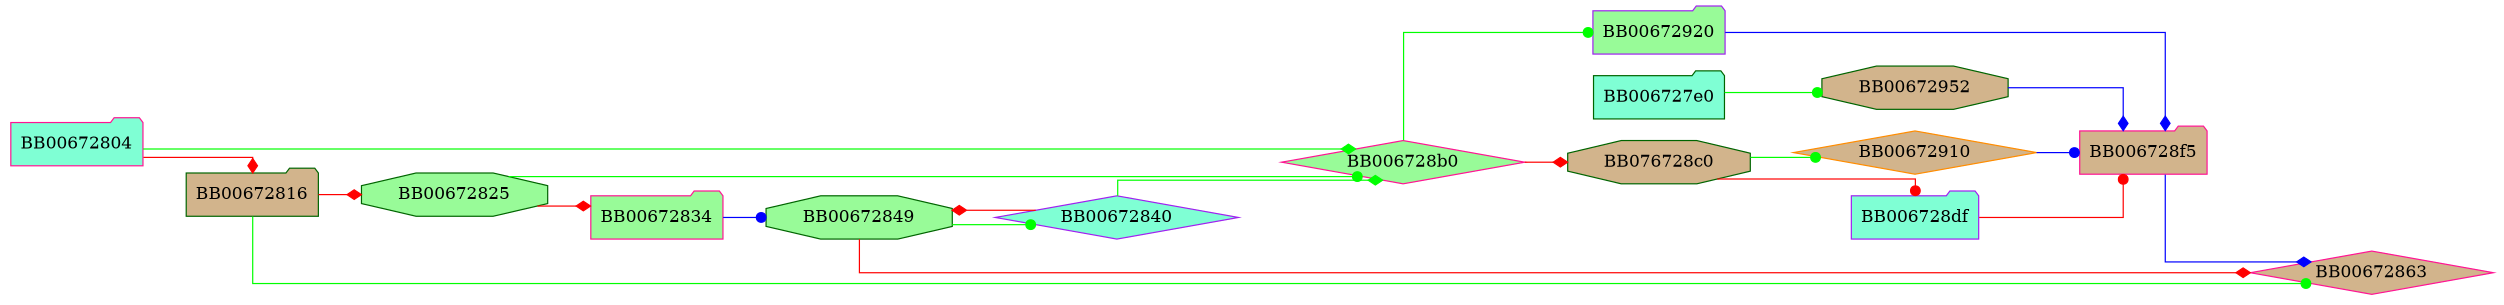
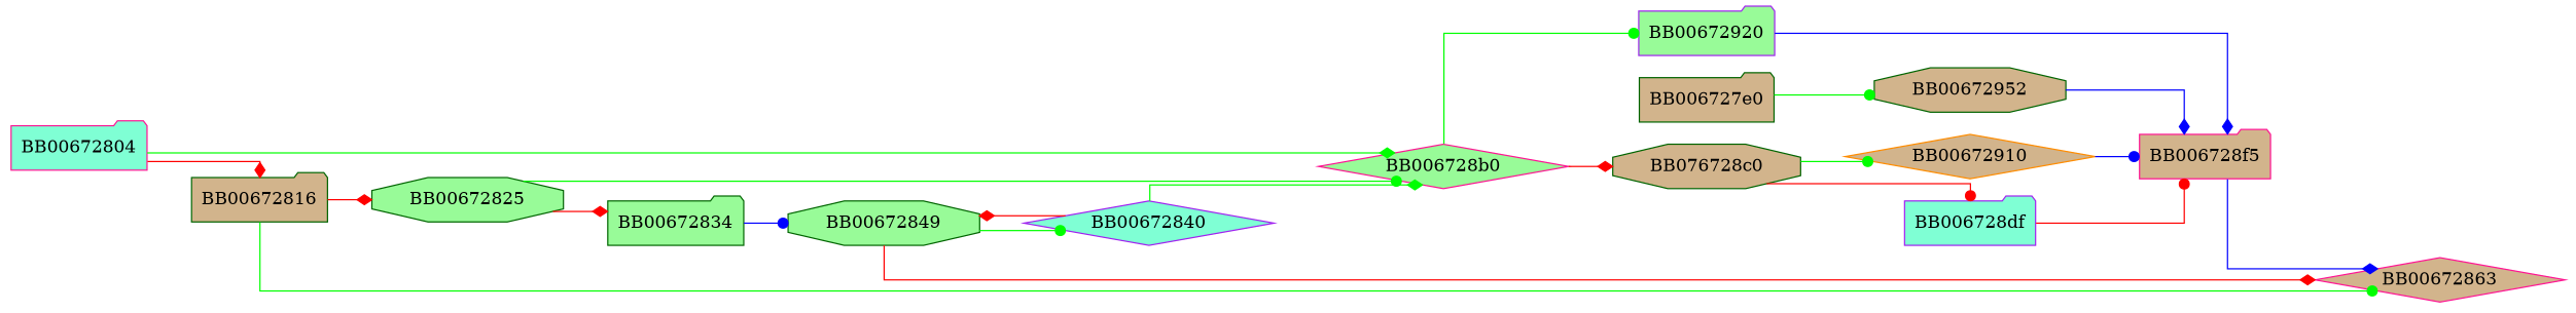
  digraph {
    rankdir=LR
    splines=ortho
    node [color=darkgreen fillcolor=tan shape=folder style=filled]
    edge [arrowhead=diamond color=green]
    BB00672952 [shape=octagon]
-   BB006727e0 [fillcolor=aquamarine]
+   BB006727e0
    BB006728f5 [color=deeppink]
    BB00672804 [color=deeppink fillcolor=aquamarine]
    BB006728b0 [color=deeppink fillcolor=palegreen shape=diamond]
    BB00672816
    BB00672863 [color=deeppink shape=diamond]
    BB00672920 [color=purple fillcolor=palegreen]
    n9 [label=BB076728c0 shape=octagon]
    BB00672825 [fillcolor=palegreen shape=octagon]
    BB00672910 [color=darkorange shape=diamond]
    BB006728df [color=purple fillcolor=aquamarine]
-   BB00672834 [color=deeppink fillcolor=palegreen]
+   BB00672834 [fillcolor=palegreen]
    BB00672849 [fillcolor=palegreen shape=octagon]
    BB00672840 [color=purple fillcolor=aquamarine shape=diamond]
    BB00672952 -> BB006728f5 [color=blue]
    BB006727e0 -> BB00672952 [arrowhead=dot]
    BB006728f5 -> BB00672863 [color=blue]
    BB00672804 -> BB006728b0
    BB00672804 -> BB00672816 [color=red]
    BB006728b0 -> BB00672920 [arrowhead=dot]
    BB006728b0 -> n9 [color=red]
    BB00672816 -> BB00672863 [arrowhead=dot]
    BB00672816 -> BB00672825 [color=red]
    BB00672920 -> BB006728f5 [color=blue]
    n9 -> BB00672910 [arrowhead=dot]
    n9 -> BB006728df [arrowhead=dot color=red]
    BB00672825 -> BB006728b0 [arrowhead=dot]
    BB00672825 -> BB00672834 [color=red]
    BB00672910 -> BB006728f5 [arrowhead=dot color=blue]
    BB006728df -> BB006728f5 [arrowhead=dot color=red]
    BB00672834 -> BB00672849 [arrowhead=dot color=blue]
    BB00672849 -> BB00672863 [color=red]
    BB00672849 -> BB00672840 [arrowhead=dot]
    BB00672840 -> BB006728b0
    BB00672840 -> BB00672849 [color=red]
  }
